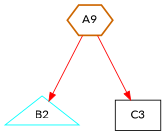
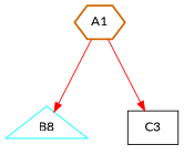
  digraph {
    fontname=Lato
    mindist=1.0
    nodesep=0.6
    rankdir=TB
    ranksep=1.0
    root=Demo
    node [beamproc=beamA bpentry=false bpexit=false cpu=0 fillcolor=white fontname=Lato patentry=false patexit=false pattern=patternA style=filled toffs=0]
    edge [color=red fontname=Lato type=defdst]
-   A1 [color=darkorange3 flags="0x00002004" patentry=true penwidth=2 prio=0 qty=1 shape=hexagon tvalid=0 type=flow vabs=false label=A9]
-   B2 [color=cyan flags="0x0000800e" patexit=true shape=triangle startoffs=500 thread=0 type=startthread]
+   A1 [color=darkorange3 flags="0x00002004" patentry=true penwidth=2 prio=0 qty=1 shape=hexagon tvalid=0 type=flow vabs=false]
+   B2 [color=cyan flags="0x0000800e" patexit=true shape=triangle startoffs=500 thread=0 type=startthread label=B8]
    C3 [color=black flags="0x00100007" qhi=false qil=false qlo=true shape=rectangle tperiod=2000 type=block toffs=""]
    A1 -> B2
    A1 -> C3
  }
